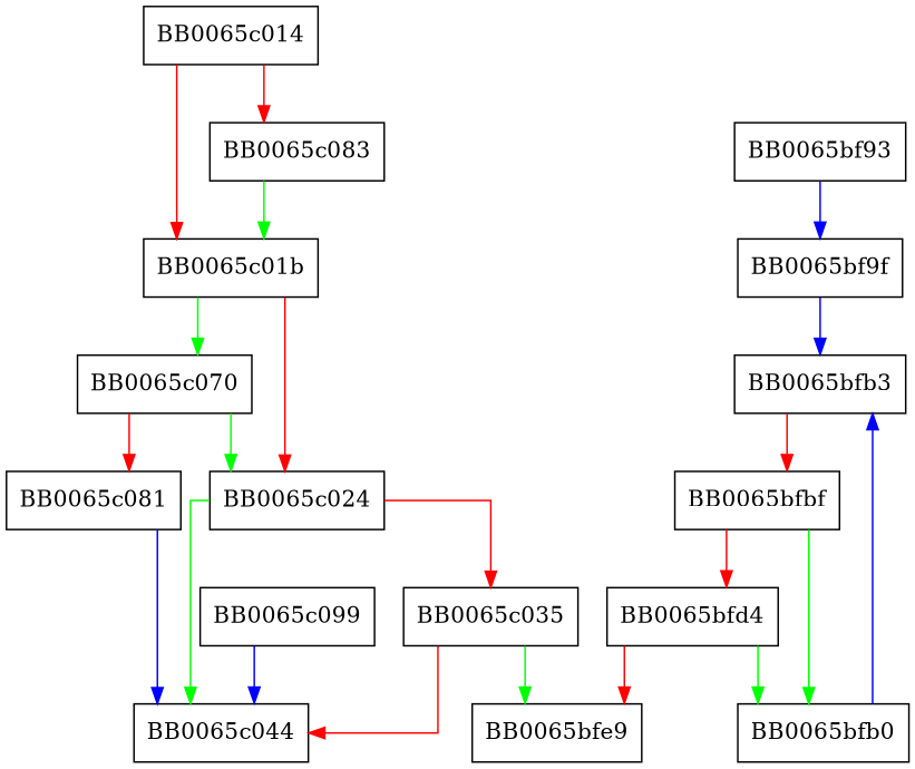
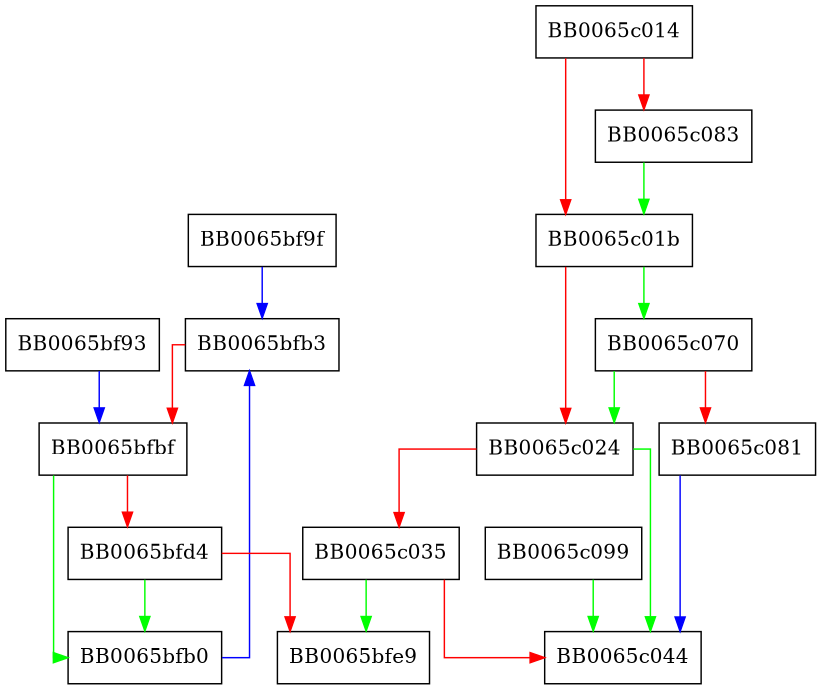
  digraph {
    splines=ortho
    node [shape=box]
    edge [color=red]
    BB0065bf9f
    BB0065bfb3
    BB0065bf93
    BB0065bfbf
    BB0065bfb0
    BB0065bfd4
    BB0065c014
    BB0065c083
    BB0065c01b
    BB0065bfe9
    BB0065c070
    BB0065c024
    BB0065c099
    BB0065c044
    BB0065c081
    BB0065c035
    BB0065bf9f -> BB0065bfb3 [color=blue]
    BB0065bfb3 -> BB0065bfbf
-   BB0065bf93 -> BB0065bf9f [color=blue]
+   BB0065bf93 -> BB0065bfbf [color=blue]
    BB0065bfbf -> BB0065bfb0 [color=green]
    BB0065bfbf -> BB0065bfd4
    BB0065bfb0 -> BB0065bfb3 [color=blue]
    BB0065bfd4 -> BB0065bfb0 [color=green]
    BB0065bfd4 -> BB0065bfe9
    BB0065c014 -> BB0065c083
    BB0065c014 -> BB0065c01b
    BB0065c083 -> BB0065c01b [color=green]
    BB0065c01b -> BB0065c070 [color=green]
    BB0065c01b -> BB0065c024
    BB0065c070 -> BB0065c024 [color=green]
    BB0065c070 -> BB0065c081
    BB0065c024 -> BB0065c044 [color=green]
    BB0065c024 -> BB0065c035
-   BB0065c099 -> BB0065c044 [color=blue]
+   BB0065c099 -> BB0065c044 [color=green]
    BB0065c081 -> BB0065c044 [color=blue]
    BB0065c035 -> BB0065bfe9 [color=green]
    BB0065c035 -> BB0065c044
  }
